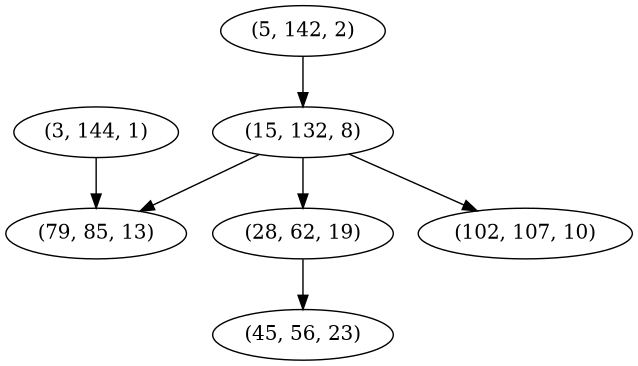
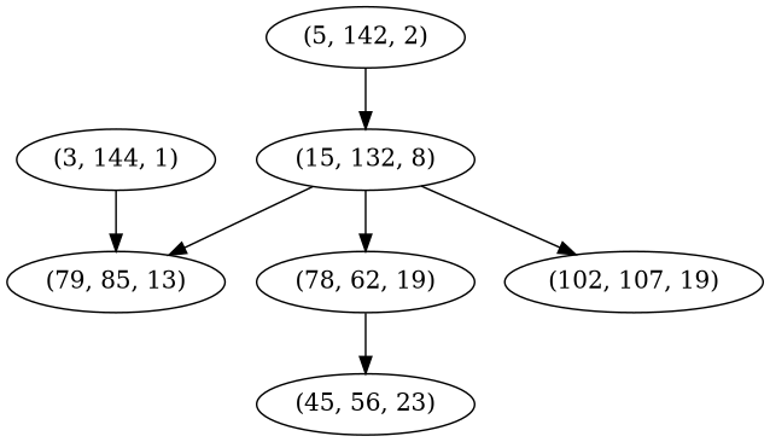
  digraph {
    "(3, 144, 1)"
    "(79, 85, 13)"
    "(5, 142, 2)"
    "(15, 132, 8)"
-   "(28, 62, 19)"
-   "(102, 107, 19)" [label="(102, 107, 10)"]
+   "(28, 62, 19)" [label="(78, 62, 19)"]
+   "(102, 107, 19)"
    n7 [label="(45, 56, 23)"]
    "(3, 144, 1)" -> "(79, 85, 13)"
    "(5, 142, 2)" -> "(15, 132, 8)"
    "(15, 132, 8)" -> "(79, 85, 13)"
    "(15, 132, 8)" -> "(28, 62, 19)"
    "(15, 132, 8)" -> "(102, 107, 19)"
    "(28, 62, 19)" -> n7
  }
